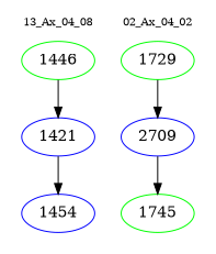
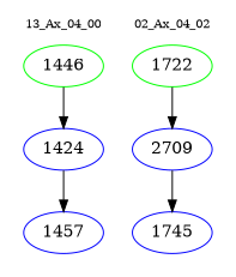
  digraph {
    node [color=blue]
    edge [color=black]
    n1 [color=green label=1446]
-   n2 [label=1421]
-   n3 [label=1454]
-   n4 [color=green label=1729]
+   n2 [label=1424]
+   n3 [label=1457]
+   n4 [color=green label=1722]
    n5 [label=2709]
-   n6 [color=green label=1745]
+   n6 [label=1745]
    subgraph cluster_1 {
      color=white
      fontsize=10
-     label="13_Ax_04_08"
+     label="13_Ax_04_00"
      n1
      n2
      n3
    }
    subgraph cluster_2 {
      color=white
      fontsize=10
      label="02_Ax_04_02"
      n4
      n5
      n6
    }
    n1 -> n2
    n2 -> n3
    n4 -> n5
    n5 -> n6
  }
